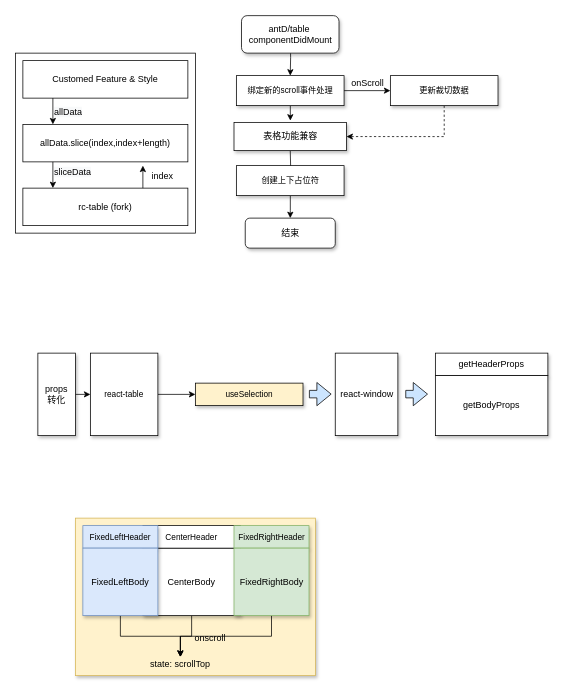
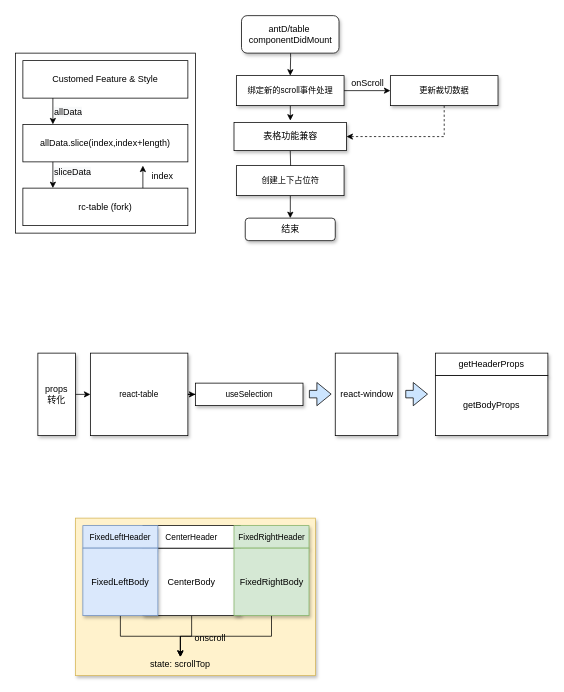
  <mxCell id="0" />
  <mxCell id="1" parent="0" />
  <mxCell id="2" value="" style="rounded=0;whiteSpace=wrap;html=1;shadow=1;fillColor=#fff2cc;strokeColor=#d6b656;" vertex="1" parent="1"><mxGeometry x="100" y="690" width="320" height="210" as="geometry" /></mxCell>
  <mxCell id="3" style="edgeStyle=orthogonalEdgeStyle;rounded=0;orthogonalLoop=1;jettySize=auto;html=1;exitX=0.5;exitY=1;exitDx=0;exitDy=0;fillColor=#CCE5FF;entryX=0.5;entryY=0;entryDx=0;entryDy=0;" edge="1" parent="1" source="4" target="45"><mxGeometry relative="1" as="geometry"><mxPoint x="254.931" y="850" as="targetPoint" /></mxGeometry></mxCell>
  <mxCell id="4" value="CenterBody" style="rounded=0;whiteSpace=wrap;html=1;shadow=1;" vertex="1" parent="1"><mxGeometry x="190" y="730" width="130" height="90" as="geometry" /></mxCell>
  <mxCell id="5" value="&lt;span style=&quot;font-size: 11px&quot;&gt;CenterHeader&lt;/span&gt;" style="rounded=0;whiteSpace=wrap;html=1;shadow=0;" vertex="1" parent="1"><mxGeometry x="190" y="700" width="130" height="30" as="geometry" /></mxCell>
  <mxCell id="6" value="&lt;span style=&quot;font-size: 11px&quot;&gt;FixedLeftHeader&lt;/span&gt;" style="rounded=0;whiteSpace=wrap;html=1;shadow=1;fillColor=#dae8fc;strokeColor=#6c8ebf;" vertex="1" parent="1"><mxGeometry x="110" y="700" width="100" height="30" as="geometry" /></mxCell>
  <mxCell id="7" value="" style="whiteSpace=wrap;html=1;aspect=fixed;" vertex="1" parent="1"><mxGeometry x="20" y="70" width="240" height="240" as="geometry" /></mxCell>
  <mxCell id="8" value="Customed Feature &amp;amp; Style" style="rounded=0;whiteSpace=wrap;html=1;" vertex="1" parent="1"><mxGeometry x="30" y="80" width="220" height="50" as="geometry" /></mxCell>
  <mxCell id="9" value="rc-table (fork)" style="rounded=0;whiteSpace=wrap;html=1;" vertex="1" parent="1"><mxGeometry x="30" y="250" width="220" height="50" as="geometry" /></mxCell>
  <mxCell id="10" value="allData.slice(index,index+length)" style="rounded=0;whiteSpace=wrap;html=1;" vertex="1" parent="1"><mxGeometry x="30" y="165" width="220" height="50" as="geometry" /></mxCell>
  <mxCell id="11" value="" style="endArrow=classic;html=1;" edge="1" parent="1"><mxGeometry width="50" height="50" relative="1" as="geometry"><mxPoint x="70" y="130" as="sourcePoint" /><mxPoint x="70" y="165" as="targetPoint" /></mxGeometry></mxCell>
  <mxCell id="12" value="" style="endArrow=classic;html=1;" edge="1" parent="1"><mxGeometry width="50" height="50" relative="1" as="geometry"><mxPoint x="70" y="215" as="sourcePoint" /><mxPoint x="70" y="250" as="targetPoint" /></mxGeometry></mxCell>
  <mxCell id="13" value="&lt;span style=&quot;color: rgb(0 , 0 , 0) ; font-family: &amp;#34;helvetica&amp;#34; ; font-size: 12px ; font-style: normal ; font-weight: 400 ; letter-spacing: normal ; text-align: center ; text-indent: 0px ; text-transform: none ; word-spacing: 0px ; background-color: rgb(248 , 249 , 250) ; display: inline ; float: none&quot;&gt;allData&lt;/span&gt;" style="text;whiteSpace=wrap;html=1;" vertex="1" parent="1"><mxGeometry x="70" y="135" width="170" height="30" as="geometry" /></mxCell>
  <mxCell id="14" value="&lt;div style=&quot;text-align: center&quot;&gt;&lt;span&gt;&lt;font face=&quot;helvetica&quot;&gt;index&lt;/font&gt;&lt;/span&gt;&lt;/div&gt;" style="text;whiteSpace=wrap;html=1;" vertex="1" parent="1"><mxGeometry x="200" y="220" width="50" height="30" as="geometry" /></mxCell>
  <mxCell id="15" value="" style="endArrow=classic;html=1;" edge="1" parent="1"><mxGeometry width="50" height="50" relative="1" as="geometry"><mxPoint x="190" y="250" as="sourcePoint" /><mxPoint x="190" y="220" as="targetPoint" /></mxGeometry></mxCell>
  <mxCell id="16" value="&lt;span style=&quot;color: rgb(0 , 0 , 0) ; font-family: &amp;#34;helvetica&amp;#34; ; font-size: 12px ; font-style: normal ; font-weight: 400 ; letter-spacing: normal ; text-align: center ; text-indent: 0px ; text-transform: none ; word-spacing: 0px ; background-color: rgb(248 , 249 , 250) ; display: inline ; float: none&quot;&gt;sliceData&lt;/span&gt;" style="text;whiteSpace=wrap;html=1;" vertex="1" parent="1"><mxGeometry x="70" y="215" width="60" height="30" as="geometry" /></mxCell>
  <mxCell id="17" value="" style="edgeStyle=orthogonalEdgeStyle;rounded=0;orthogonalLoop=1;jettySize=auto;html=1;entryX=0.5;entryY=0;entryDx=0;entryDy=0;" edge="1" parent="1" target="20"><mxGeometry relative="1" as="geometry"><mxPoint x="386.517" y="50" as="sourcePoint" /><mxPoint x="387" y="80" as="targetPoint" /></mxGeometry></mxCell>
  <mxCell id="18" value="" style="edgeStyle=orthogonalEdgeStyle;rounded=0;orthogonalLoop=1;jettySize=auto;html=1;" edge="1" parent="1" source="20"><mxGeometry relative="1" as="geometry"><mxPoint x="386.517" y="160" as="targetPoint" /></mxGeometry></mxCell>
  <mxCell id="19" style="edgeStyle=orthogonalEdgeStyle;rounded=0;orthogonalLoop=1;jettySize=auto;html=1;exitX=1;exitY=0.5;exitDx=0;exitDy=0;entryX=0;entryY=0.5;entryDx=0;entryDy=0;fillColor=#CCE5FF;" edge="1" parent="1" source="20" target="23"><mxGeometry relative="1" as="geometry" /></mxCell>
  <mxCell id="20" value="&lt;font style=&quot;font-size: 11px&quot;&gt;绑定新的scroll事件处理&lt;/font&gt;" style="rounded=0;whiteSpace=wrap;html=1;shadow=1;" vertex="1" parent="1"><mxGeometry x="314.75" y="100" width="143.5" height="40" as="geometry" /></mxCell>
  <mxCell id="21" value="" style="edgeStyle=orthogonalEdgeStyle;rounded=0;orthogonalLoop=1;jettySize=auto;html=1;" edge="1" parent="1" target="25"><mxGeometry relative="1" as="geometry"><mxPoint x="386.517" y="200" as="sourcePoint" /></mxGeometry></mxCell>
  <mxCell id="22" style="edgeStyle=orthogonalEdgeStyle;rounded=0;orthogonalLoop=1;jettySize=auto;html=1;exitX=0.5;exitY=1;exitDx=0;exitDy=0;entryX=1;entryY=0.5;entryDx=0;entryDy=0;fillColor=#CCE5FF;dashed=1;" edge="1" parent="1" source="23" target="28"><mxGeometry relative="1" as="geometry" /></mxCell>
  <mxCell id="23" value="&lt;span style=&quot;font-size: 11px&quot;&gt;更新裁切数据&lt;/span&gt;" style="rounded=0;whiteSpace=wrap;html=1;shadow=1;" vertex="1" parent="1"><mxGeometry x="520" y="100" width="143.5" height="40" as="geometry" /></mxCell>
  <mxCell id="24" value="" style="edgeStyle=orthogonalEdgeStyle;rounded=0;orthogonalLoop=1;jettySize=auto;html=1;" edge="1" parent="1" source="25" target="26"><mxGeometry relative="1" as="geometry" /></mxCell>
  <mxCell id="25" value="&lt;span style=&quot;font-size: 11px&quot;&gt;创建上下占位符&lt;/span&gt;" style="rounded=0;whiteSpace=wrap;html=1;shadow=1;" vertex="1" parent="1"><mxGeometry x="314.75" y="220" width="143.5" height="40" as="geometry" /></mxCell>
- <mxCell id="26" value="结束" style="rounded=1;whiteSpace=wrap;html=1;shadow=1;" vertex="1" parent="1"><mxGeometry x="326.5" y="290" width="120" height="40" as="geometry" /></mxCell>
+ <mxCell id="26" value="结束" style="rounded=1;whiteSpace=wrap;html=1;shadow=1;" vertex="1" parent="1"><mxGeometry x="326.5" y="290" width="120" height="30" as="geometry" /></mxCell>
  <mxCell id="27" value="antD/table&amp;nbsp;&lt;br&gt;&lt;span style=&quot;font-family: &amp;#34;helvetica&amp;#34;&quot;&gt;componentDidMount&lt;/span&gt;" style="rounded=1;whiteSpace=wrap;html=1;shadow=1;" vertex="1" parent="1"><mxGeometry x="321.5" y="20" width="130" height="50" as="geometry" /></mxCell>
  <mxCell id="28" value="表格功能兼容" style="rounded=0;whiteSpace=wrap;html=1;shadow=1;" vertex="1" parent="1"><mxGeometry x="311.5" y="162.5" width="150" height="37.5" as="geometry" /></mxCell>
  <mxCell id="29" value="onScroll" style="text;html=1;strokeColor=none;fillColor=none;align=center;verticalAlign=middle;whiteSpace=wrap;rounded=0;shadow=1;" vertex="1" parent="1"><mxGeometry x="470" y="100" width="40" height="20" as="geometry" /></mxCell>
  <mxCell id="30" style="edgeStyle=orthogonalEdgeStyle;rounded=0;orthogonalLoop=1;jettySize=auto;html=1;exitX=1;exitY=0.5;exitDx=0;exitDy=0;entryX=0;entryY=0.5;entryDx=0;entryDy=0;fillColor=#CCE5FF;" edge="1" parent="1" source="31" target="33"><mxGeometry relative="1" as="geometry" /></mxCell>
  <mxCell id="31" value="props&lt;br&gt;转化" style="rounded=0;whiteSpace=wrap;html=1;shadow=1;" vertex="1" parent="1"><mxGeometry x="50" y="470" width="50" height="110" as="geometry" /></mxCell>
  <mxCell id="32" style="edgeStyle=orthogonalEdgeStyle;rounded=0;orthogonalLoop=1;jettySize=auto;html=1;exitX=1;exitY=0.5;exitDx=0;exitDy=0;fillColor=#CCE5FF;" edge="1" parent="1" source="33" target="34"><mxGeometry relative="1" as="geometry" /></mxCell>
- <mxCell id="33" value="&lt;span style=&quot;font-size: 11px&quot;&gt;react-table&lt;/span&gt;" style="rounded=0;whiteSpace=wrap;html=1;shadow=1;" vertex="1" parent="1"><mxGeometry x="120" y="470" width="90" height="110" as="geometry" /></mxCell>
- <mxCell id="34" value="&lt;span style=&quot;font-size: 11px&quot;&gt;useSelection&lt;/span&gt;" style="rounded=0;whiteSpace=wrap;html=1;shadow=1;fillColor=#fff2cc;" vertex="1" parent="1"><mxGeometry x="260" y="510" width="143.5" height="30" as="geometry" /></mxCell>
+ <mxCell id="33" value="&lt;span style=&quot;font-size: 11px&quot;&gt;react-table&lt;/span&gt;" style="rounded=0;whiteSpace=wrap;html=1;shadow=1;" vertex="1" parent="1"><mxGeometry x="120" y="470" width="130" height="110" as="geometry" /></mxCell>
+ <mxCell id="34" value="&lt;span style=&quot;font-size: 11px&quot;&gt;useSelection&lt;/span&gt;" style="rounded=0;whiteSpace=wrap;html=1;shadow=1;" vertex="1" parent="1"><mxGeometry x="260" y="510" width="143.5" height="30" as="geometry" /></mxCell>
  <mxCell id="35" value="getHeaderProps" style="rounded=0;whiteSpace=wrap;html=1;shadow=1;" vertex="1" parent="1"><mxGeometry x="580" y="470" width="150" height="30" as="geometry" /></mxCell>
  <mxCell id="36" value="getBodyProps" style="rounded=0;whiteSpace=wrap;html=1;shadow=1;" vertex="1" parent="1"><mxGeometry x="580" y="500" width="150" height="80" as="geometry" /></mxCell>
  <mxCell id="37" value="" style="shape=flexArrow;endArrow=classic;html=1;fillColor=#CCE5FF;" edge="1" parent="1"><mxGeometry width="50" height="50" relative="1" as="geometry"><mxPoint x="411.5" y="524.66" as="sourcePoint" /><mxPoint x="441.5" y="524.66" as="targetPoint" /></mxGeometry></mxCell>
  <mxCell id="38" value="react-window" style="rounded=0;whiteSpace=wrap;html=1;shadow=1;" vertex="1" parent="1"><mxGeometry x="446.5" y="470" width="83.5" height="110" as="geometry" /></mxCell>
  <mxCell id="39" value="" style="shape=flexArrow;endArrow=classic;html=1;fillColor=#CCE5FF;" edge="1" parent="1"><mxGeometry width="50" height="50" relative="1" as="geometry"><mxPoint x="540" y="524.66" as="sourcePoint" /><mxPoint x="570" y="524.66" as="targetPoint" /></mxGeometry></mxCell>
  <mxCell id="40" style="edgeStyle=orthogonalEdgeStyle;rounded=0;orthogonalLoop=1;jettySize=auto;html=1;exitX=0.5;exitY=1;exitDx=0;exitDy=0;fillColor=#CCE5FF;" edge="1" parent="1" source="41" target="45"><mxGeometry relative="1" as="geometry" /></mxCell>
  <mxCell id="41" value="FixedLeftBody" style="rounded=0;whiteSpace=wrap;html=1;shadow=1;fillColor=#dae8fc;strokeColor=#6c8ebf;" vertex="1" parent="1"><mxGeometry x="110" y="730" width="100" height="90" as="geometry" /></mxCell>
  <mxCell id="42" value="&lt;span style=&quot;font-size: 11px&quot;&gt;FixedRightHeader&lt;/span&gt;" style="rounded=0;whiteSpace=wrap;html=1;shadow=1;fillColor=#d5e8d4;strokeColor=#82b366;" vertex="1" parent="1"><mxGeometry x="311.5" y="700" width="100" height="30" as="geometry" /></mxCell>
  <mxCell id="43" style="edgeStyle=orthogonalEdgeStyle;rounded=0;orthogonalLoop=1;jettySize=auto;html=1;exitX=0.5;exitY=1;exitDx=0;exitDy=0;entryX=0.5;entryY=0;entryDx=0;entryDy=0;fillColor=#CCE5FF;" edge="1" parent="1" source="44" target="45"><mxGeometry relative="1" as="geometry" /></mxCell>
  <mxCell id="44" value="FixedRightBody" style="rounded=0;whiteSpace=wrap;html=1;shadow=1;fillColor=#d5e8d4;strokeColor=#82b366;" vertex="1" parent="1"><mxGeometry x="311.5" y="730" width="100" height="90" as="geometry" /></mxCell>
  <mxCell id="45" value="state: scrollTop" style="text;html=1;strokeColor=none;fillColor=none;align=center;verticalAlign=middle;whiteSpace=wrap;rounded=0;shadow=1;" vertex="1" parent="1"><mxGeometry x="170" y="875" width="140" height="20" as="geometry" /></mxCell>
  <mxCell id="46" value="onscroll" style="text;html=1;strokeColor=none;fillColor=none;align=center;verticalAlign=middle;whiteSpace=wrap;rounded=0;shadow=1;" vertex="1" parent="1"><mxGeometry x="210" y="840" width="140" height="20" as="geometry" /></mxCell>
